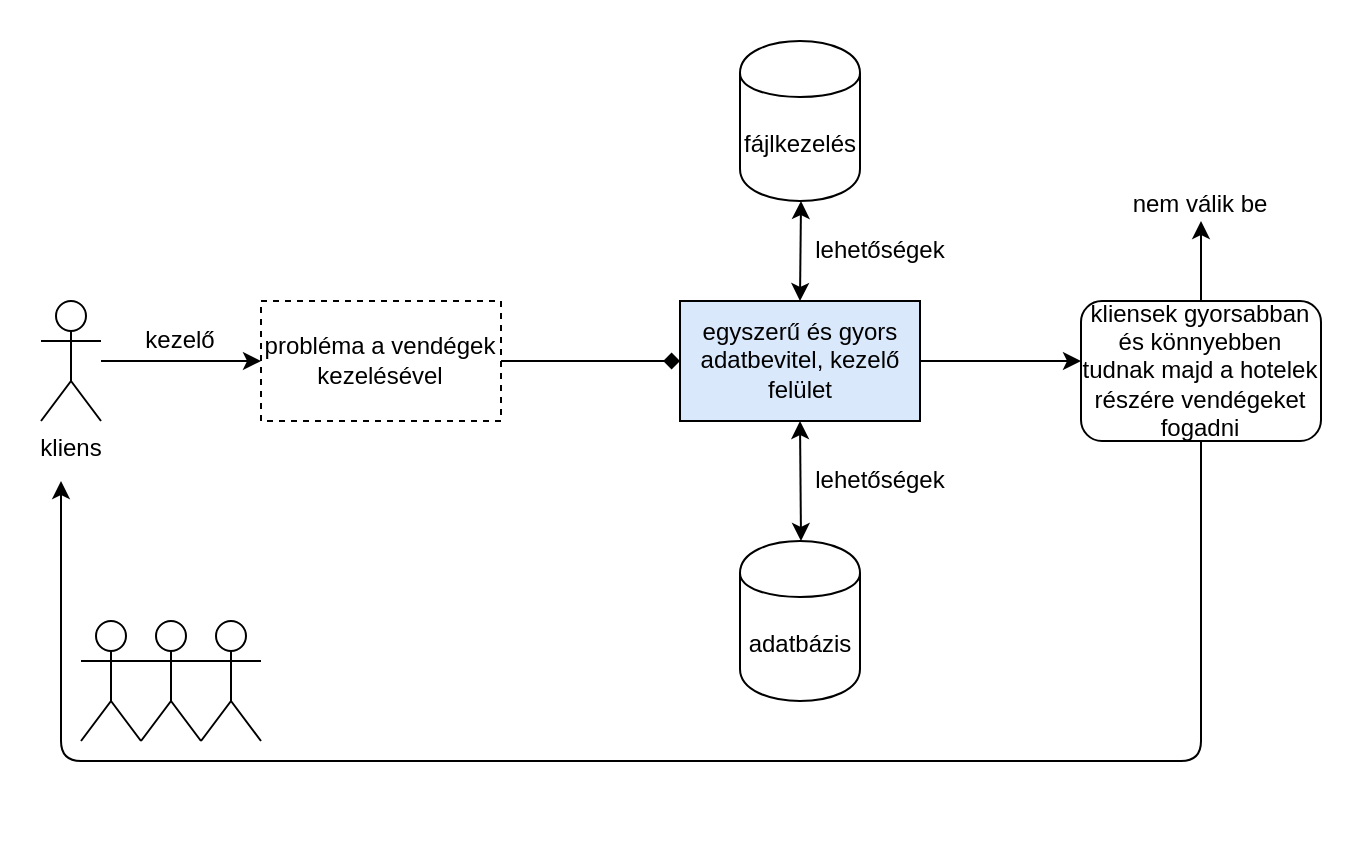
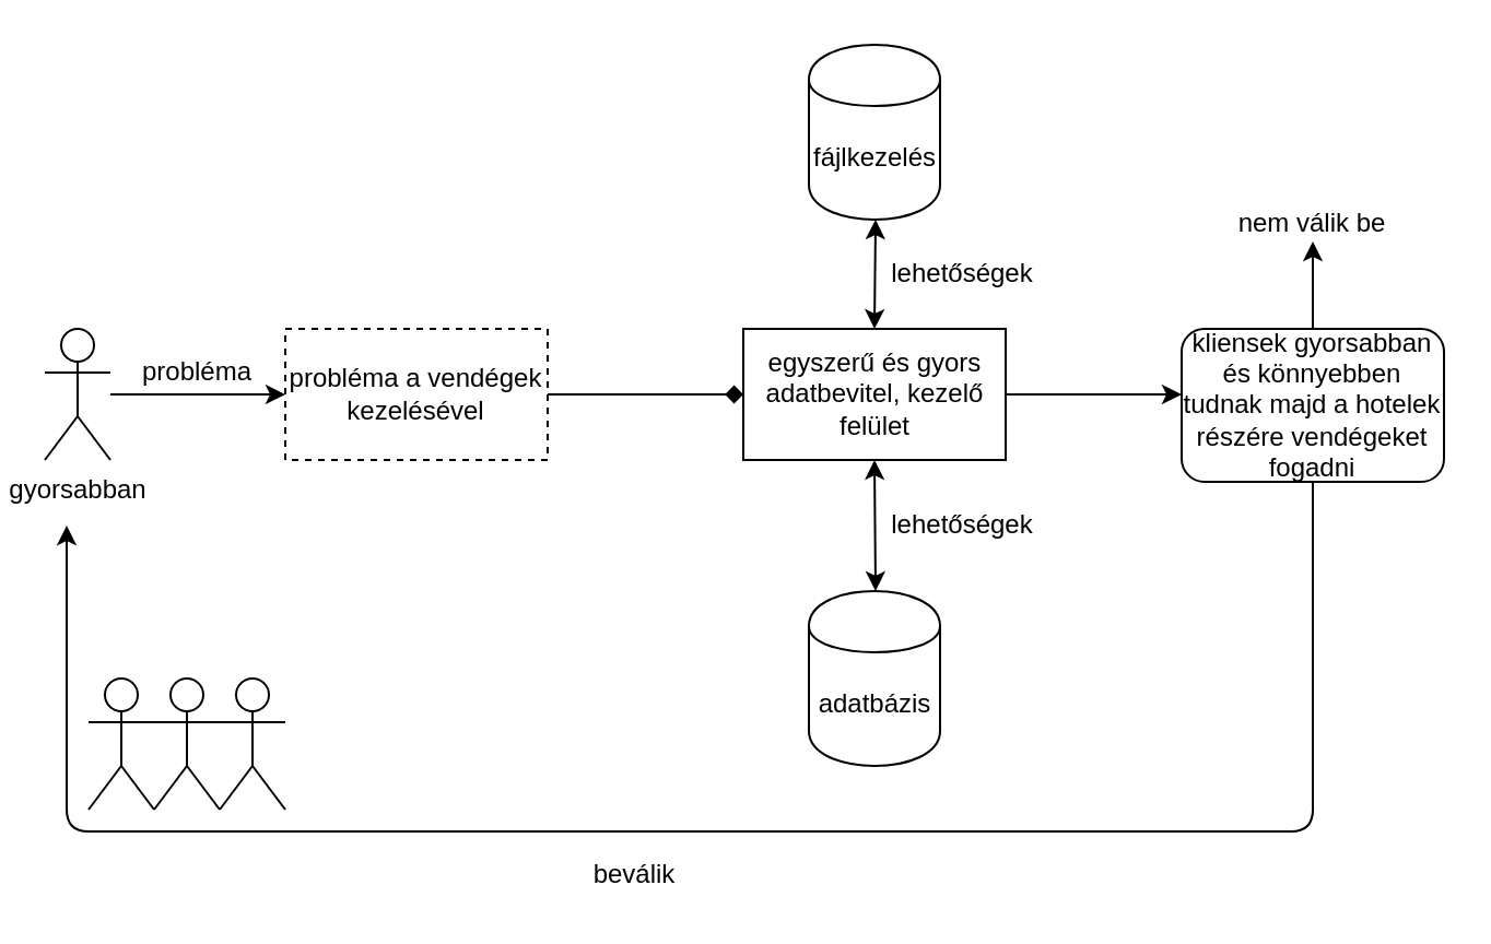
  <mxCell id="0" />
  <mxCell id="1" parent="0" />
- <mxCell id="2" value="kliens" style="shape=umlActor;verticalLabelPosition=bottom;labelBackgroundColor=#ffffff;verticalAlign=top;html=1;outlineConnect=0;" vertex="1" parent="1"><mxGeometry x="20" y="150" width="30" height="60" as="geometry" /></mxCell>
+ <mxCell id="2" value="gyorsabban" style="shape=umlActor;verticalLabelPosition=bottom;labelBackgroundColor=#ffffff;verticalAlign=top;html=1;outlineConnect=0;" vertex="1" parent="1"><mxGeometry x="20" y="150" width="30" height="60" as="geometry" /></mxCell>
  <mxCell id="3" value="probléma a vendégek kezelésével" style="rounded=0;whiteSpace=wrap;html=1;dashed=1;" vertex="1" parent="1"><mxGeometry x="130" y="150" width="120" height="60" as="geometry" /></mxCell>
- <mxCell id="4" value="egyszerű és gyors adatbevitel, kezelő felület" style="rounded=0;whiteSpace=wrap;html=1;fillColor=#dae8fc;" vertex="1" parent="1"><mxGeometry x="339.5" y="150" width="120" height="60" as="geometry" /></mxCell>
+ <mxCell id="4" value="egyszerű és gyors adatbevitel, kezelő felület" style="rounded=0;whiteSpace=wrap;html=1;" vertex="1" parent="1"><mxGeometry x="339.5" y="150" width="120" height="60" as="geometry" /></mxCell>
  <mxCell id="5" value="" style="endArrow=classic;html=1;entryX=0;entryY=0.5;entryDx=0;entryDy=0;" edge="1" parent="1" target="3"><mxGeometry width="50" height="50" relative="1" as="geometry"><mxPoint x="50" y="180" as="sourcePoint" /><mxPoint x="70" y="250" as="targetPoint" /></mxGeometry></mxCell>
  <mxCell id="6" value="" style="endArrow=diamond;html=1;entryX=0;entryY=0.5;entryDx=0;entryDy=0;exitX=1;exitY=0.5;exitDx=0;exitDy=0;" edge="1" parent="1" source="3" target="4"><mxGeometry width="50" height="50" relative="1" as="geometry"><mxPoint x="20" y="300" as="sourcePoint" /><mxPoint x="70" y="250" as="targetPoint" /></mxGeometry></mxCell>
- <mxCell id="7" value="kezelő" style="text;html=1;strokeColor=none;fillColor=none;align=center;verticalAlign=middle;whiteSpace=wrap;rounded=0;" vertex="1" parent="1"><mxGeometry x="70" y="160" width="40" height="20" as="geometry" /></mxCell>
+ <mxCell id="7" value="probléma" style="text;html=1;strokeColor=none;fillColor=none;align=center;verticalAlign=middle;whiteSpace=wrap;rounded=0;" vertex="1" parent="1"><mxGeometry x="70" y="160" width="40" height="20" as="geometry" /></mxCell>
  <mxCell id="8" value="" style="endArrow=classic;startArrow=classic;html=1;entryX=0.5;entryY=1;entryDx=0;entryDy=0;" edge="1" parent="1" target="4"><mxGeometry width="50" height="50" relative="1" as="geometry"><mxPoint x="400" y="270" as="sourcePoint" /><mxPoint x="70" y="250" as="targetPoint" /></mxGeometry></mxCell>
  <mxCell id="9" value="adatbázis" style="shape=cylinder;whiteSpace=wrap;html=1;boundedLbl=1;backgroundOutline=1;" vertex="1" parent="1"><mxGeometry x="369.5" y="270" width="60" height="80" as="geometry" /></mxCell>
  <mxCell id="10" value="lehetőségek" style="text;html=1;strokeColor=none;fillColor=none;align=center;verticalAlign=middle;whiteSpace=wrap;rounded=0;" vertex="1" parent="1"><mxGeometry x="419.5" y="230" width="40" height="20" as="geometry" /></mxCell>
  <mxCell id="11" value="" style="endArrow=classic;startArrow=classic;html=1;entryX=0.5;entryY=0;entryDx=0;entryDy=0;" edge="1" parent="1" target="4"><mxGeometry width="50" height="50" relative="1" as="geometry"><mxPoint x="400" y="100" as="sourcePoint" /><mxPoint x="70" y="370" as="targetPoint" /></mxGeometry></mxCell>
  <mxCell id="12" value="fájlkezelés" style="shape=cylinder;whiteSpace=wrap;html=1;boundedLbl=1;backgroundOutline=1;" vertex="1" parent="1"><mxGeometry x="369.5" y="20" width="60" height="80" as="geometry" /></mxCell>
  <mxCell id="13" value="lehetőségek" style="text;html=1;strokeColor=none;fillColor=none;align=center;verticalAlign=middle;whiteSpace=wrap;rounded=0;" vertex="1" parent="1"><mxGeometry x="419.5" y="115" width="40" height="20" as="geometry" /></mxCell>
  <mxCell id="14" value="" style="endArrow=classic;html=1;" edge="1" parent="1"><mxGeometry width="50" height="50" relative="1" as="geometry"><mxPoint x="459.5" y="180" as="sourcePoint" /><mxPoint x="540" y="180" as="targetPoint" /></mxGeometry></mxCell>
  <mxCell id="15" value="kliensek gyorsabban és könnyebben tudnak majd a hotelek részére vendégeket fogadni" style="rounded=1;whiteSpace=wrap;html=1;" vertex="1" parent="1"><mxGeometry x="540" y="150" width="120" height="70" as="geometry" /></mxCell>
  <mxCell id="16" value="" style="endArrow=classic;html=1;exitX=0.5;exitY=1;exitDx=0;exitDy=0;" edge="1" parent="1" source="15"><mxGeometry width="50" height="50" relative="1" as="geometry"><mxPoint x="20" y="420" as="sourcePoint" /><mxPoint x="30" y="240" as="targetPoint" /><Array as="points"><mxPoint x="600" y="380" /><mxPoint x="30" y="380" /></Array></mxGeometry></mxCell>
  <mxCell id="17" value="" style="endArrow=classic;html=1;" edge="1" parent="1"><mxGeometry width="50" height="50" relative="1" as="geometry"><mxPoint x="600" y="150" as="sourcePoint" /><mxPoint x="600" y="110" as="targetPoint" /></mxGeometry></mxCell>
  <mxCell id="18" value="nem válik be" style="text;html=1;strokeColor=none;fillColor=none;align=center;verticalAlign=middle;whiteSpace=wrap;rounded=0;" vertex="1" parent="1"><mxGeometry x="560" y="91.5" width="80" height="20" as="geometry" /></mxCell>
+ <mxCell id="19" value="beválik" style="text;html=1;strokeColor=none;fillColor=none;align=center;verticalAlign=middle;whiteSpace=wrap;rounded=0;" vertex="1" parent="1"><mxGeometry x="270" y="390" width="40" height="20" as="geometry" /></mxCell>
  <mxCell id="20" value="&lt;span style=&quot;color: rgba(0 , 0 , 0 , 0) ; font-family: monospace ; font-size: 0px ; background-color: rgb(248 , 249 , 250)&quot;&gt;%3CmxGraphModel%3E%3Croot%3E%3CmxCell%20id%3D%220%22%2F%3E%3CmxCell%20id%3D%221%22%20parent%3D%220%22%2F%3E%3CmxCell%20id%3D%222%22%20value%3D%22Actor%22%20style%3D%22shape%3DumlActor%3BverticalLabelPosition%3Dbottom%3BlabelBackgroundColor%3D%23ffffff%3BverticalAlign%3Dtop%3Bhtml%3D1%3BoutlineConnect%3D0%3B%22%20vertex%3D%221%22%20parent%3D%221%22%3E%3CmxGeometry%20x%3D%22130%22%20y%3D%22450%22%20width%3D%2230%22%20height%3D%2260%22%20as%3D%22geometry%22%2F%3E%3C%2FmxCell%3E%3C%2Froot%3E%3C%2FmxGraphModel%3E&lt;/span&gt;" style="shape=umlActor;verticalLabelPosition=bottom;labelBackgroundColor=#ffffff;verticalAlign=top;html=1;outlineConnect=0;" vertex="1" parent="1"><mxGeometry x="40" y="310" width="30" height="60" as="geometry" /></mxCell>
  <mxCell id="21" value="" style="shape=umlActor;verticalLabelPosition=bottom;labelBackgroundColor=#ffffff;verticalAlign=top;html=1;outlineConnect=0;" vertex="1" parent="1"><mxGeometry x="100" y="310" width="30" height="60" as="geometry" /></mxCell>
  <mxCell id="22" value="&lt;span style=&quot;color: rgba(0 , 0 , 0 , 0) ; font-family: monospace ; font-size: 0px ; background-color: rgb(248 , 249 , 250)&quot;&gt;%3CmxGraphModel%3E%3Croot%3E%3CmxCell%20id%3D%220%22%2F%3E%3CmxCell%20id%3D%221%22%20parent%3D%220%22%2F%3E%3CmxCell%20id%3D%222%22%20value%3D%22Actor%22%20style%3D%22shape%3DumlActor%3BverticalLabelPosition%3Dbottom%3BlabelBackgroundColor%3D%23ffffff%3BverticalAlign%3Dtop%3Bhtml%3D1%3BoutlineConnect%3D0%3B%22%20vertex%3D%221%22%20parent%3D%221%22%3E%3CmxGeometry%20x%3D%22130%22%20y%3D%22450%22%20width%3D%2230%22%20height%3D%2260%22%20as%3D%22geometry%22%2F%3E%3C%2FmxCell%3E%3C%2Froot%3E%3C%2FmxGraphModel%3E&lt;/span&gt;" style="shape=umlActor;verticalLabelPosition=bottom;labelBackgroundColor=#ffffff;verticalAlign=top;html=1;outlineConnect=0;" vertex="1" parent="1"><mxGeometry x="70" y="310" width="30" height="60" as="geometry" /></mxCell>
